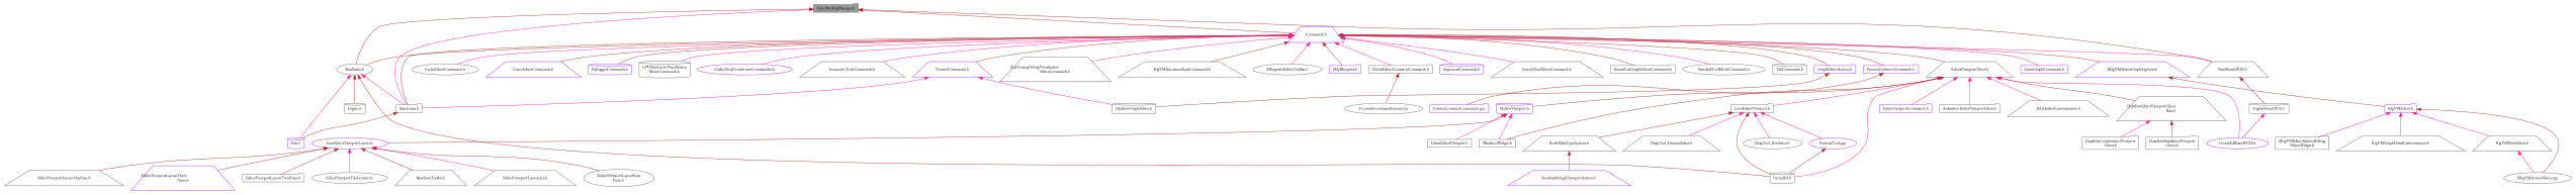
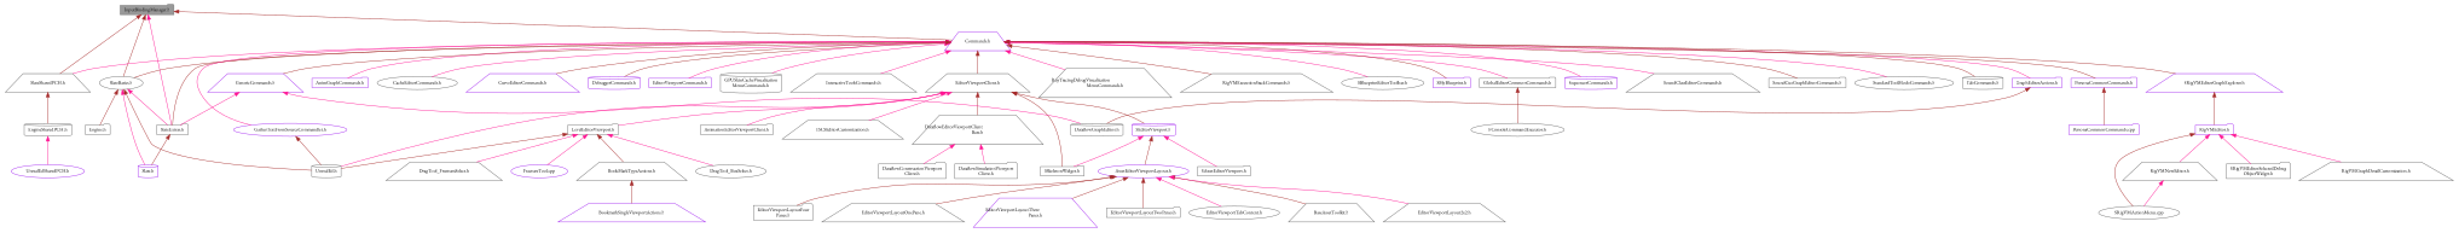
  digraph {
    fontname="EB Garamond"
    node [color=gray40 fillcolor=white fontname="EB Garamond" fontsize=10 shape=trapezium style=filled]
    edge [color=brown dir=back fontname="EB Garamond" fontsize=10 labelfontname=Helvetica labelfontsize=10 style=solid]
    n1 [fillcolor=grey60 fontcolor=black height=0.2 label="InputBindingManager.h" shape=folder width=0.4]
    n2 [color=purple height=0.2 label="Commands.h" width=0.4]
    n3 [height=0.2 label="SlateExtras.h" shape=folder width=0.4]
    n4 [height=0.2 label="SlateBasics.h" shape=ellipse width=0.4]
    n5 [height=0.2 label="SlateSharedPCH.h" width=0.4]
    n6 [color=purple height=0.2 label="AnimGraphCommands.h" shape=folder width=0.4]
    n7 [height=0.2 label="CacheEditorCommands.h" shape=ellipse width=0.4]
    n8 [color=purple height=0.2 label="CurveEditorCommands.h" width=0.4]
    n9 [color=purple height=0.2 label="DebuggerCommands.h" shape=cylinder width=0.4]
    n10 [height=0.2 label="EditorViewportClient.h" width=0.4]
    n11 [color=purple height=0.2 label="EditorViewportCommands.h" shape=folder width=0.4]
    n12 [height=0.2 label="GPUSkinCacheVisualization\lMenuCommands.h" shape=cylinder width=0.4]
    n13 [color=purple height=0.2 label="GatherTextFromSourceCommandlet.h" shape=ellipse width=0.4]
    n14 [color=purple height=0.2 label="GenericCommands.h" width=0.4]
    n15 [height=0.2 label="GlobalEditorCommonCommands.h" shape=folder width=0.4]
    n16 [color=purple height=0.2 label="GraphEditorActions.h" shape=folder width=0.4]
    n17 [height=0.2 label="InteractiveToolsCommands.h" width=0.4]
    n18 [color=purple height=0.2 label="PersonaCommonCommands.h" shape=folder width=0.4]
    n19 [height=0.2 label="RayTracingDebugVisualization\lMenuCommands.h" width=0.4]
    n20 [height=0.2 label="RigVMExecutionStackCommands.h" width=0.4]
    n21 [height=0.2 label="SBlueprintEditorToolbar.h" shape=ellipse width=0.4]
    n22 [color=purple height=0.2 label="SMyBlueprint.h" shape=folder width=0.4]
    n23 [color=purple height=0.2 label="SRigVMEditorGraphExplorer.h" width=0.4]
    n24 [color=purple height=0.2 label="SequencerCommands.h" shape=cylinder width=0.4]
    n25 [height=0.2 label="SoundClassEditorCommands.h" width=0.4]
    n26 [height=0.2 label="SoundCueGraphEditorCommands.h" shape=folder width=0.4]
    n27 [height=0.2 label="StandardToolModeCommands.h" shape=ellipse width=0.4]
    n28 [height=0.2 label="TabCommands.h" shape=cylinder width=0.4]
    n29 [color=purple height=0.2 label="Slate.h" shape=cylinder width=0.4]
    n30 [height=0.2 label="UnrealEd.h" shape=cylinder width=0.4]
-   n31 [height=0.2 label="Engine.h" shape=cylinder width=0.4]
+   n31 [height=0.2 label="Engine.h" shape=folder width=0.4]
    n32 [height=0.2 label="EngineSharedPCH.h" shape=cylinder width=0.4]
    n33 [height=0.2 label="AnimationEditorViewportClient.h" shape=folder width=0.4]
    n34 [height=0.2 label="DataflowEditorViewportClient\lBase.h" width=0.4]
    n35 [height=0.2 label="ISCSEditorCustomization.h" width=0.4]
    n36 [height=0.2 label="LevelEditorViewport.h" shape=folder width=0.4]
    n37 [color=purple height=0.2 label="SEditorViewport.h" shape=cylinder width=0.4]
    n38 [height=0.2 label="SSkeletonWidget.h" shape=folder width=0.4]
    n39 [color=purple height=0.2 label="UnrealEdSharedPCH.h" shape=ellipse width=0.4]
    n40 [height=0.2 label="DataflowGraphEditor.h" shape=cylinder width=0.4]
    n41 [height=0.2 label="FConsoleCommandExecutor.h" shape=ellipse width=0.4]
    n42 [color=purple height=0.2 label="PersonaCommonCommands.cpp" shape=folder width=0.4]
    n43 [color=purple height=0.2 label="RigVMEditor.h" shape=folder width=0.4]
    n44 [height=0.2 label="DataflowConstructionViewport\lClient.h" shape=folder width=0.4]
    n45 [height=0.2 label="DataflowSimulationViewport\lClient.h" shape=folder width=0.4]
    n46 [height=0.2 label="BookMarkTypeActions.h" width=0.4]
    n47 [height=0.2 label="DragTool_BoxSelect.h" shape=ellipse width=0.4]
    n48 [height=0.2 label="DragTool_FrustumSelect.h" width=0.4]
    n49 [color=purple height=0.2 label="FractureTool.cpp" shape=ellipse width=0.4]
    n50 [color=purple height=0.2 label="AssetEditorViewportLayout.h" shape=ellipse width=0.4]
    n51 [height=0.2 label="SAssetEditorViewport.h" shape=folder width=0.4]
    n52 [color=purple height=0.2 label="BookmarkSingleViewportActions.h" width=0.4]
    n53 [height=0.2 label="BaseAssetToolkit.h" width=0.4]
    n54 [height=0.2 label="EditorViewportLayout2x2.h" width=0.4]
-   n55 [height=0.2 label="EditorViewportLayoutFour\lPanes.h" shape=ellipse width=0.4]
+   n55 [height=0.2 label="EditorViewportLayoutFour\lPanes.h" shape=folder width=0.4]
    n56 [height=0.2 label="EditorViewportLayoutOnePane.h" width=0.4]
    n57 [color=purple height=0.2 label="EditorViewportLayoutThree\lPanes.h" width=0.4]
    n58 [height=0.2 label="EditorViewportLayoutTwoPanes.h" shape=folder width=0.4]
    n59 [height=0.2 label="EditorViewportTabContent.h" shape=ellipse width=0.4]
    n60 [height=0.2 label="RigVMNewEditor.h" width=0.4]
    n61 [height=0.2 label="SRigVMActionMenu.cpp" shape=ellipse width=0.4]
    n62 [height=0.2 label="SRigVMEditorSelectedDebug\lObjectWidget.h" shape=folder width=0.4]
    n63 [height=0.2 label="RigVMGraphDetailCustomization.h" width=0.4]
    n1 -> n2
    n1 -> n3 [color=deeppink]
    n1 -> n4
    n1 -> n5
    n2 -> n3
    n2 -> n4
    n2 -> n5 [color=deeppink]
    n2 -> n6 [color=deeppink]
    n2 -> n7 [color=deeppink]
    n2 -> n8
    n2 -> n9
    n2 -> n10
-   n10 -> n11 [color=deeppink]
+   n2 -> n11 [color=deeppink]
    n2 -> n12 [color=deeppink]
    n2 -> n13 [color=deeppink]
    n2 -> n14
    n2 -> n15 [color=deeppink]
-   n2 -> n16
+   n2 -> n16 [color=deeppink]
    n2 -> n17 [color=deeppink]
    n2 -> n18
    n2 -> n19 [color=deeppink]
    n2 -> n20
    n2 -> n21 [color=deeppink]
    n2 -> n22
    n2 -> n23
    n2 -> n24 [color=deeppink]
    n2 -> n25 [color=deeppink]
    n2 -> n26
    n2 -> n27 [color=deeppink]
    n2 -> n28
    n3 -> n29
    n4 -> n3 [color=deeppink]
    n4 -> n29 [color=deeppink]
    n4 -> n30
    n4 -> n31
    n5 -> n32
    n10 -> n30 [color=deeppink]
    n10 -> n33 [color=deeppink]
    n10 -> n34
    n10 -> n35 [color=deeppink]
    n10 -> n36 [color=deeppink]
    n10 -> n37
    n10 -> n38
-   n10 -> n39 [color=deeppink]
-   n49 -> n30
+   n13 -> n30
    n14 -> n3 [color=deeppink]
    n14 -> n40 [color=deeppink]
    n15 -> n41
    n16 -> n40
    n18 -> n42
    n23 -> n43
    n32 -> n39 [color=deeppink]
    n34 -> n44 [color=deeppink]
-   n34 -> n45
+   n34 -> n45 [color=deeppink]
    n36 -> n30
    n36 -> n46
    n36 -> n47 [color=deeppink]
    n36 -> n48 [color=deeppink]
    n36 -> n49 [color=deeppink]
    n37 -> n38 [color=deeppink]
    n37 -> n50
    n37 -> n51 [color=deeppink]
    n43 -> n60 [color=deeppink]
    n43 -> n61
    n43 -> n62 [color=deeppink]
    n43 -> n63 [color=deeppink]
    n46 -> n52
    n50 -> n53
    n50 -> n54 [color=deeppink]
    n50 -> n55
    n50 -> n56
    n50 -> n57
    n50 -> n58
    n50 -> n59 [color=deeppink]
    n60 -> n61 [color=deeppink]
  }
